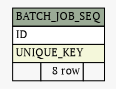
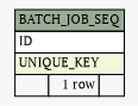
  digraph {
    bgcolor="#f7f7f7"
    fontname="PT Serif"
    fontsize=11
    nodesep=0.18
    rankdir=TB
    ranksep=0.46
-   n1 [fontname="PT Serif" fontsize=11 label=<     <TABLE BORDER="0" CELLBORDER="1" CELLSPACING="0" BGCOLOR="#ffffff">       <TR><TD COLSPAN="3" BGCOLOR="#9bab96" ALIGN="CENTER">BATCH_JOB_SEQ</TD></TR>       <TR><TD PORT="ID" COLSPAN="3" ALIGN="LEFT">ID</TD></TR>       <TR><TD PORT="UNIQUE_KEY" COLSPAN="3" BGCOLOR="#f4f7da" ALIGN="LEFT">UNIQUE_KEY</TD></TR>       <TR><TD ALIGN="LEFT" BGCOLOR="#f7f7f7">  </TD><TD ALIGN="RIGHT" BGCOLOR="#f7f7f7">8 row</TD><TD ALIGN="RIGHT" BGCOLOR="#f7f7f7">  </TD></TR>     </TABLE>> shape=plaintext]
+   n1 [fontname="PT Serif" fontsize=11 label=<     <TABLE BORDER="0" CELLBORDER="1" CELLSPACING="0" BGCOLOR="#ffffff">       <TR><TD COLSPAN="3" BGCOLOR="#9bab96" ALIGN="CENTER">BATCH_JOB_SEQ</TD></TR>       <TR><TD PORT="ID" COLSPAN="3" ALIGN="LEFT">ID</TD></TR>       <TR><TD PORT="UNIQUE_KEY" COLSPAN="3" BGCOLOR="#f4f7da" ALIGN="LEFT">UNIQUE_KEY</TD></TR>       <TR><TD ALIGN="LEFT" BGCOLOR="#f7f7f7">  </TD><TD ALIGN="RIGHT" BGCOLOR="#f7f7f7">1 row</TD><TD ALIGN="RIGHT" BGCOLOR="#f7f7f7">  </TD></TR>     </TABLE>> shape=plaintext]
  }
